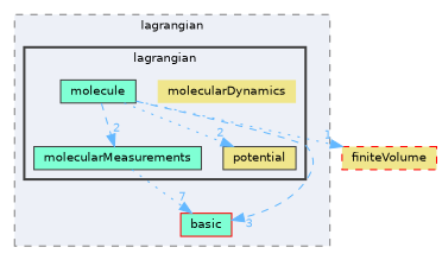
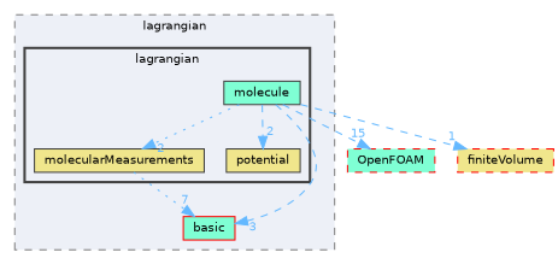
  digraph {
    compound=true
    node [fillcolor=aquamarine fontname=Helvetica fontsize=10 shape=box style=filled color=grey25]
    edge [color=steelblue1 fontcolor=steelblue1 fontname=Helvetica fontsize=10 headlabel=2 labeldistance=1.5 labelfontname=Helvetica labelfontsize=10 style=dashed]
-   n1 [fillcolor=khaki height=0.2 label=molecularDynamics shape=plaintext width=0.4 color=""]
-   n2 [height=0.2 label=molecularMeasurements width=0.4]
+   n2 [fillcolor=khaki height=0.2 label=molecularMeasurements width=0.4]
    n3 [height=0.2 label=molecule width=0.4]
    n4 [fillcolor=khaki height=0.2 label=potential width=0.4]
    n5 [color=red height=0.2 label=basic width=0.4]
+   n6 [color=red height=0.2 label=OpenFOAM style="filled,dashed" width=0.4]
    n7 [color=red fillcolor=khaki height=0.2 label=finiteVolume style="filled,dashed" width=0.4]
    subgraph cluster_1 {
      bgcolor="#edf0f7"
      fontname=Helvetica
      fontsize=10
      label=lagrangian
      pencolor=grey50
      style="filled,dashed"
      n5
      subgraph cluster_2 {
        bgcolor="#edf0f7"
        fontname=Helvetica
        fontsize=10
        label=lagrangian
        pencolor=grey25
        style="filled,bold"
-       n1
        n2
        n3
        n4
      }
    }
    n2 -> n5 [headlabel=7 style=dotted]
-   n3 -> n2
-   n3 -> n4 [style=dotted]
+   n3 -> n2 [style=dotted]
+   n3 -> n4
    n3 -> n5 [headlabel=3]
-   n3 -> n7 [headlabel=1 style=dotted]
+   n3 -> n6 [headlabel=15]
+   n3 -> n7 [headlabel=1]
  }
